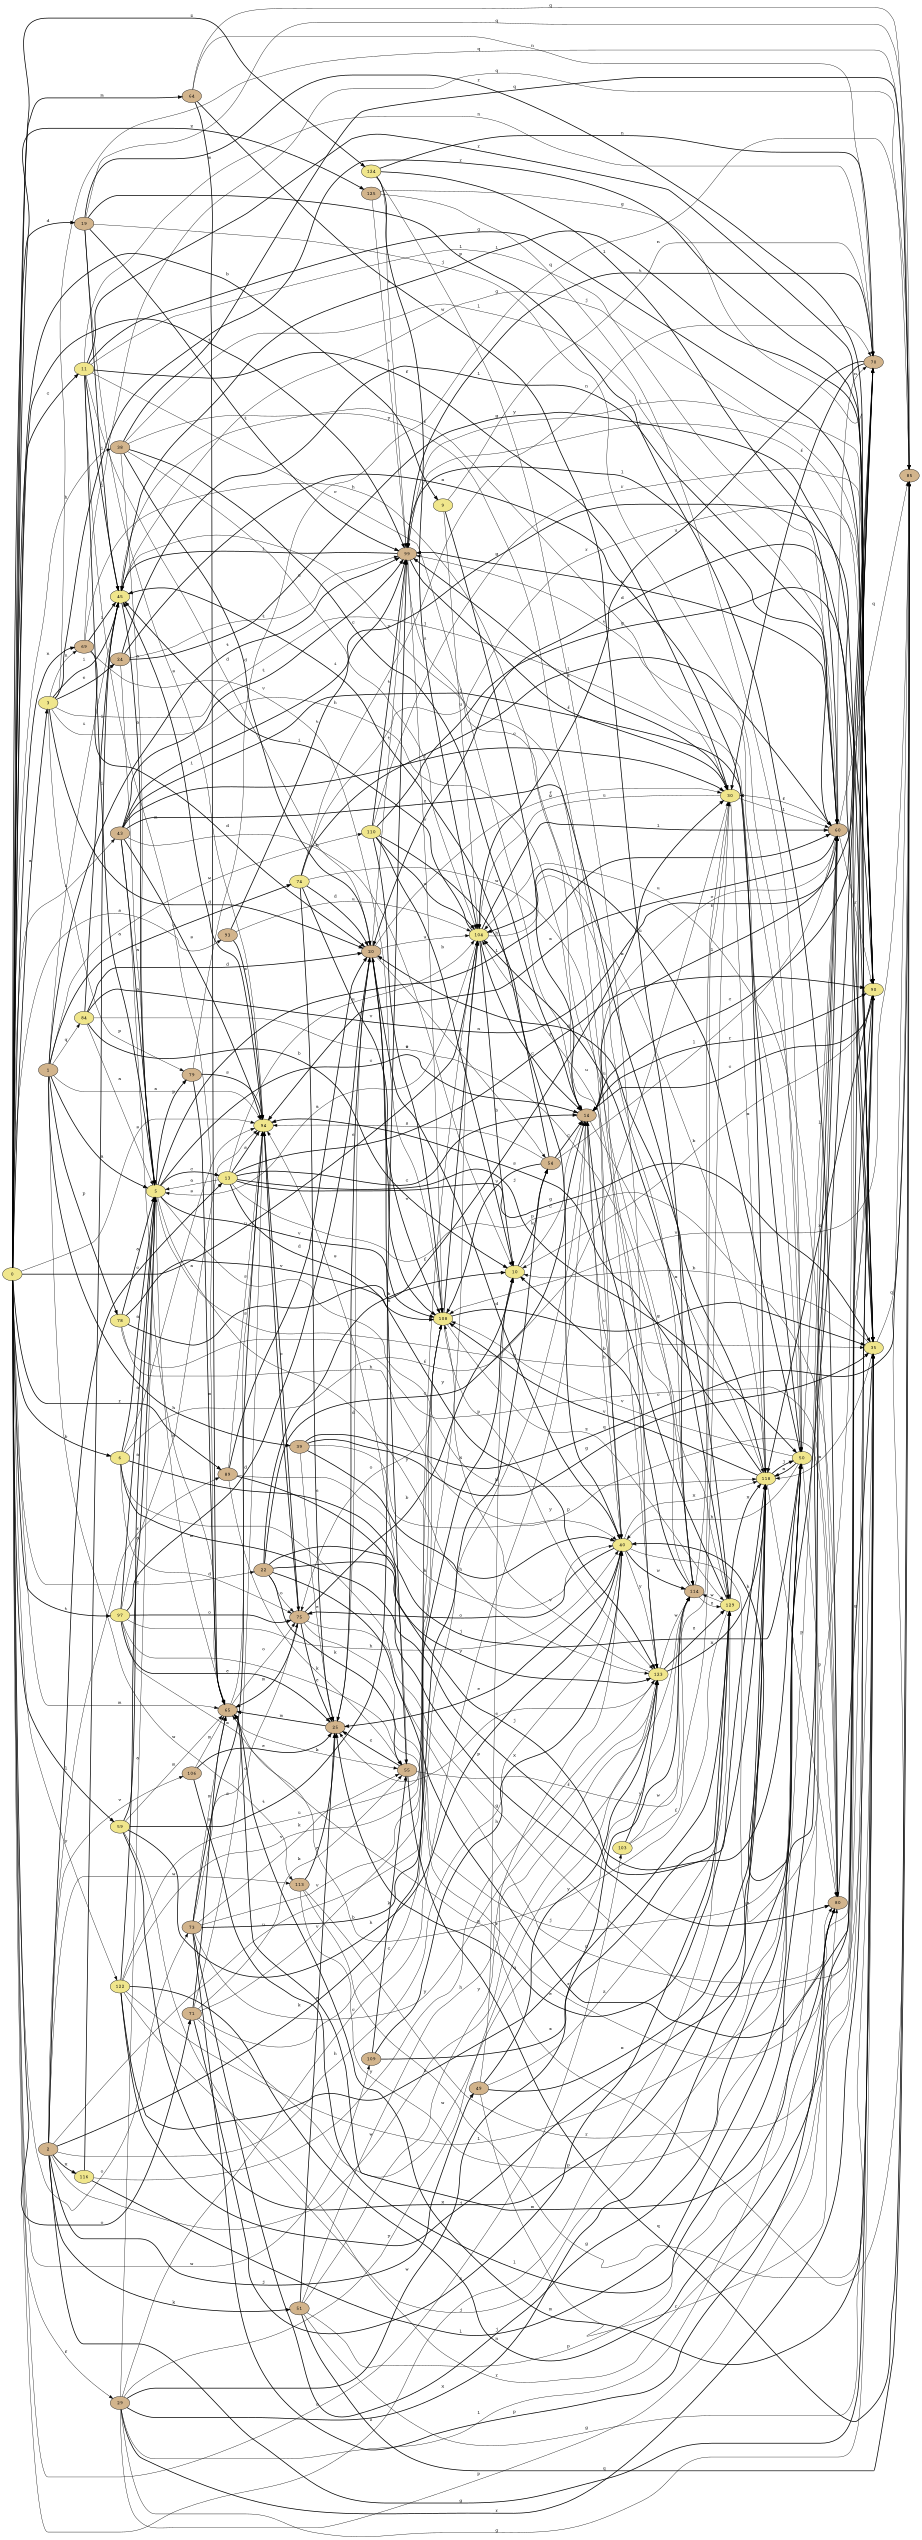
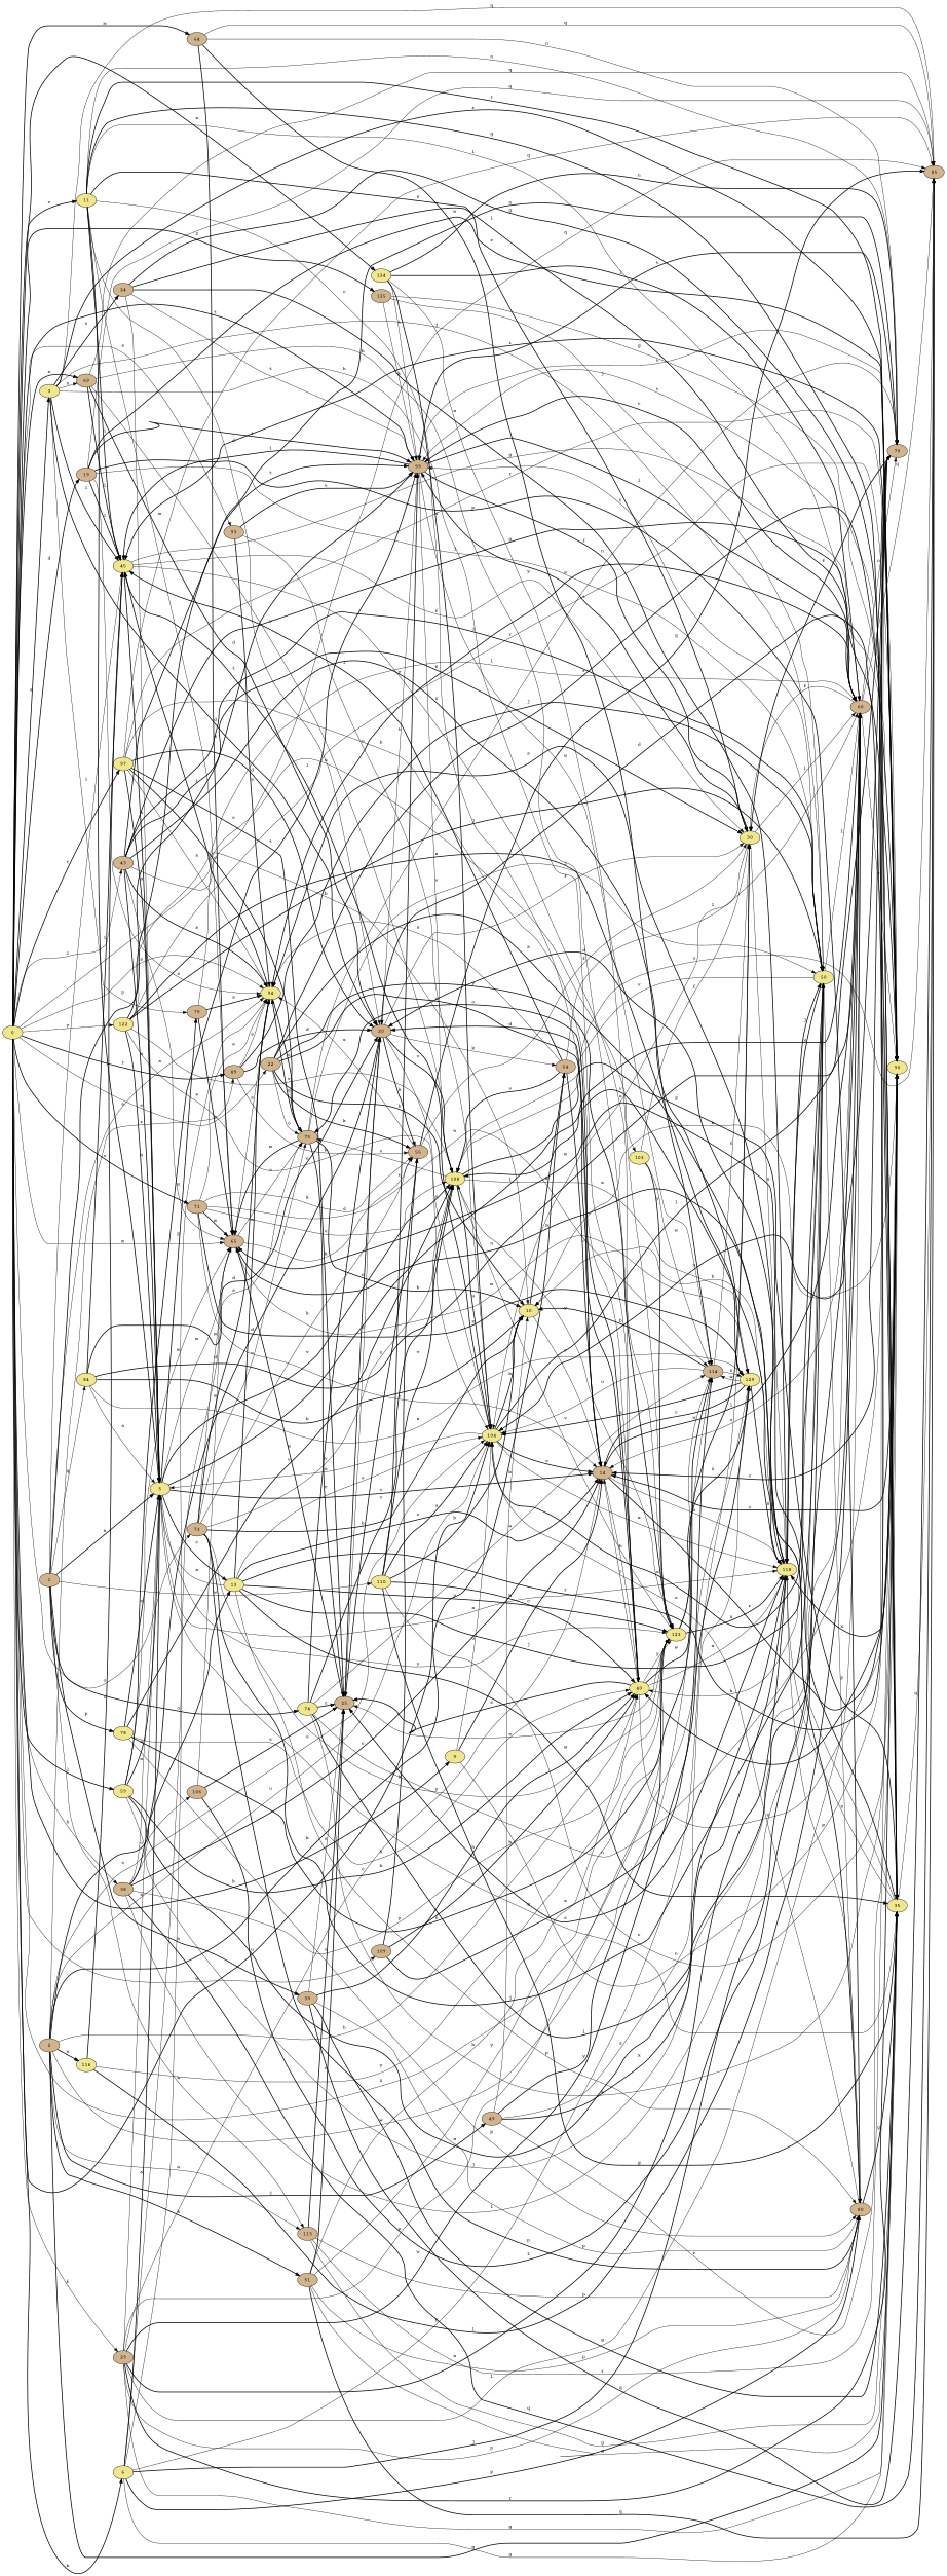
  strict digraph {
    fontname="Courier Prime"
    rankdir=LR
    node [fillcolor=tan fontname="Courier Prime" style=filled]
    edge [fontname="Courier Prime" style=bold]
    0 [fillcolor=khaki]
    3 [fillcolor=khaki]
    6 [fillcolor=khaki]
    9 [fillcolor=khaki]
    11 [fillcolor=khaki]
    19
    22
    29
    38
    43
    59 [fillcolor=khaki]
    64
    65
    69
    71
    73
    89
    93
    94 [fillcolor=khaki]
    97 [fillcolor=khaki]
    99
    103 [fillcolor=khaki]
    104 [fillcolor=khaki]
    109
    122 [fillcolor=khaki]
    124 [fillcolor=khaki]
    125
    129 [fillcolor=khaki]
    45 [fillcolor=khaki]
    40 [fillcolor=khaki]
    20
    24
    50 [fillcolor=khaki]
    79
    85
    90 [fillcolor=khaki]
    5 [fillcolor=khaki]
    35 [fillcolor=khaki]
    30 [fillcolor=khaki]
    75
    80
    14
    70
    60
    118 [fillcolor=khaki]
    123 [fillcolor=khaki]
    10 [fillcolor=khaki]
    55
    114
    108 [fillcolor=khaki]
    25
    1
    39
    74 [fillcolor=khaki]
    78 [fillcolor=khaki]
    84 [fillcolor=khaki]
    110 [fillcolor=khaki]
    113
    13 [fillcolor=khaki]
    2
    49
    51
    54
    106
    116 [fillcolor=khaki]
    0 -> 3 [label=a]
    0 -> 6 [label=b]
    0 -> 9 [label=b]
    0 -> 11 [label=c]
    0 -> 19 [label=d]
    0 -> 22 [label=e style=solid]
    0 -> 29 [label=f style=solid]
    0 -> 38 [label=h style=solid]
    0 -> 43 [label=i style=solid]
    0 -> 59 [label=l]
    0 -> 64 [label=m]
    0 -> 65 [label=m style=solid]
    0 -> 69 [label=n]
    0 -> 71 [label=o]
    0 -> 73 [label=o style=solid]
    0 -> 89 [label=r]
    0 -> 93 [label=s style=solid]
    0 -> 94 [label=s style=solid]
    0 -> 97 [label=t]
    0 -> 99 [label=t]
    0 -> 103 [label=u style=solid]
    0 -> 104 [label=u]
    0 -> 109 [label=w style=solid]
    0 -> 122 [label=y style=solid]
    0 -> 124 [label=z]
    0 -> 125 [label=z]
    0 -> 129 [label=z style=solid]
    3 -> 69 [label=n style=solid]
    3 -> 45 [label=i]
    3 -> 40 [label=h style=solid]
    3 -> 20 [label=d]
    3 -> 24 [label=e]
    3 -> 50 [label=j style=solid]
    3 -> 79 [label=p style=solid]
    3 -> 85 [label=q style=solid]
    3 -> 90 [label=r]
    6 -> 94 [label=s style=solid]
    6 -> 50 [label=j]
    6 -> 5 [label=a]
    6 -> 35 [label=g style=solid]
    6 -> 30 [label=f style=solid]
    6 -> 75 [label=d style=solid]
    6 -> 80 [label=p]
    9 -> 104 [label=u style=solid]
    9 -> 14 [label=c]
    9 -> 70 [label=n style=solid]
    11 -> 65 [label=m style=solid]
    11 -> 45 [label=i]
    11 -> 20 [label=d style=solid]
    11 -> 90 [label=r]
    11 -> 5 [label=a]
    11 -> 35 [label=g]
    11 -> 30 [label=f]
    11 -> 14 [label=c style=solid]
    11 -> 70 [label=n style=solid]
    11 -> 60 [label=l style=solid]
    19 -> 94 [label=s style=solid]
    19 -> 99 [label=t]
    19 -> 45 [label=i]
    19 -> 50 [label=j style=solid]
    19 -> 85 [label=q style=solid]
    19 -> 90 [label=r]
    19 -> 80 [label=p]
    22 -> 90 [label=r]
    22 -> 75 [label=o style=solid]
    22 -> 14 [label=c]
    22 -> 118 [label=x]
    22 -> 123 [label=y]
    22 -> 10 [label=b]
    22 -> 55 [label=k]
    29 -> 90 [label=r]
    29 -> 5 [label=a style=solid]
    29 -> 35 [label=g style=solid]
    29 -> 80 [label=p style=solid]
    29 -> 14 [label=c style=solid]
    29 -> 60 [label=l style=solid]
    29 -> 118 [label=x]
    29 -> 123 [label=y style=solid]
    29 -> 114 [label=w]
    38 -> 104 [label=u style=solid]
    38 -> 20 [label=d]
    38 -> 85 [label=q]
    38 -> 5 [label=a style=solid]
    38 -> 14 [label=c]
    38 -> 60 [label=l style=solid]
    38 -> 123 [label=y style=solid]
    43 -> 65 [label=m style=solid]
    43 -> 94 [label=s]
    43 -> 99 [label=t]
    43 -> 129 [label=z]
    43 -> 50 [label=j]
    43 -> 5 [label=a]
    43 -> 35 [label=g]
    43 -> 30 [label=f]
    43 -> 10 [label=b style=solid]
    59 -> 65 [label=m style=solid]
    59 -> 99 [label=t]
    59 -> 40 [label=h]
    59 -> 50 [label=j style=solid]
    59 -> 5 [label=a]
    59 -> 118 [label=x]
    64 -> 65 [label=m]
    64 -> 85 [label=q style=solid]
    64 -> 70 [label=n style=solid]
    64 -> 114 [label=w]
    65 -> 94 [label=s style=solid]
    65 -> 75 [label=o style=solid]
    65 -> 55 [label=k style=solid]
    69 -> 45 [label=i]
    69 -> 40 [label=h style=solid]
    69 -> 20 [label=d]
    69 -> 85 [label=q style=solid]
    69 -> 108 [label=v style=solid]
    71 -> 65 [label=m]
    71 -> 94 [label=s style=solid]
    71 -> 129 [label=z]
    71 -> 14 [label=c style=solid]
    71 -> 55 [label=k style=solid]
    71 -> 114 [label=w style=solid]
    71 -> 108 [label=v style=solid]
    73 -> 65 [label=m style=solid]
    73 -> 94 [label=s]
    73 -> 50 [label=j]
    73 -> 75 [label=o style=solid]
    73 -> 80 [label=p]
    73 -> 123 [label=y style=solid]
    73 -> 10 [label=b]
    73 -> 55 [label=k style=solid]
    73 -> 108 [label=v style=solid]
    89 -> 94 [label=s style=solid]
-   89 -> 40 [label=h style=solid]
    89 -> 20 [label=d]
    89 -> 50 [label=j]
    89 -> 55 [label=k style=solid]
    93 -> 94 [label=s]
    93 -> 99 [label=t]
    93 -> 104 [label=u style=solid]
    94 -> 45 [label=i]
    94 -> 75 [label=o]
    97 -> 94 [label=s style=solid]
    97 -> 40 [label=h style=solid]
    97 -> 20 [label=d]
    97 -> 85 [label=q style=solid]
    97 -> 90 [label=r style=solid]
    97 -> 5 [label=a]
    97 -> 75 [label=o]
    97 -> 25 [label=e]
    99 -> 45 [label=i]
    99 -> 30 [label=f]
    99 -> 60 [label=l]
    99 -> 114 [label=w style=solid]
    99 -> 108 [label=v style=solid]
    103 -> 30 [label=f style=solid]
    103 -> 123 [label=y]
    103 -> 114 [label=w style=solid]
    104 -> 45 [label=i]
    104 -> 5 [label=a style=solid]
    104 -> 14 [label=c]
    104 -> 60 [label=l]
    104 -> 118 [label=x style=solid]
    104 -> 10 [label=b]
    109 -> 129 [label=z]
    109 -> 40 [label=h]
    109 -> 55 [label=k]
    122 -> 104 [label=u style=solid]
    122 -> 129 [label=z]
    122 -> 50 [label=j]
    122 -> 90 [label=r style=solid]
    122 -> 5 [label=a]
    122 -> 70 [label=n]
    122 -> 60 [label=l style=solid]
    122 -> 108 [label=v style=solid]
    124 -> 99 [label=t style=solid]
    124 -> 104 [label=u]
    124 -> 70 [label=n]
    124 -> 60 [label=l]
    124 -> 123 [label=y style=solid]
    125 -> 99 [label=t style=solid]
    125 -> 50 [label=j style=solid]
    125 -> 35 [label=g style=solid]
    129 -> 65 [label=m style=solid]
    129 -> 104 [label=u]
    129 -> 14 [label=c]
    129 -> 118 [label=x]
    129 -> 114 [label=w style=solid]
    45 -> 5 [label=a]
    45 -> 35 [label=g style=solid]
    45 -> 30 [label=f style=solid]
    45 -> 123 [label=y style=solid]
    40 -> 20 [label=d]
    40 -> 75 [label=o]
    40 -> 14 [label=c style=solid]
    40 -> 70 [label=n style=solid]
    40 -> 118 [label=x style=solid]
    40 -> 123 [label=y style=solid]
    40 -> 114 [label=w]
    40 -> 25 [label=e]
    20 -> 99 [label=t style=solid]
    20 -> 104 [label=u style=solid]
    20 -> 30 [label=f style=solid]
    20 -> 55 [label=k]
    20 -> 108 [label=v]
    20 -> 25 [label=e]
    20 -> 54 [label=k style=solid]
    24 -> 99 [label=t style=solid]
    24 -> 5 [label=a style=solid]
    24 -> 35 [label=g]
    24 -> 60 [label=l]
    24 -> 118 [label=x]
    50 -> 99 [label=t style=solid]
    50 -> 104 [label=u]
    50 -> 40 [label=h style=solid]
    50 -> 80 [label=p style=solid]
    50 -> 60 [label=l style=solid]
    50 -> 118 [label=x]
    50 -> 108 [label=v style=solid]
    79 -> 65 [label=m]
    79 -> 94 [label=s]
    79 -> 85 [label=q style=solid]
    85 -> 108 [label=v style=solid]
    90 -> 99 [label=t style=solid]
    90 -> 45 [label=i]
    90 -> 20 [label=d]
    90 -> 14 [label=c]
    90 -> 118 [label=x]
    90 -> 10 [label=b style=solid]
    5 -> 65 [label=m style=solid]
    5 -> 79 [label=p]
    5 -> 35 [label=g style=solid]
    5 -> 14 [label=c]
    5 -> 60 [label=l]
    5 -> 118 [label=x style=solid]
    5 -> 123 [label=y style=solid]
    5 -> 108 [label=v]
    5 -> 13 [label=c]
    35 -> 65 [label=m]
    35 -> 99 [label=t style=solid]
    35 -> 85 [label=q style=solid]
    35 -> 118 [label=x style=solid]
    35 -> 10 [label=b style=solid]
    30 -> 99 [label=t]
    30 -> 104 [label=u style=solid]
    30 -> 60 [label=l style=solid]
    30 -> 118 [label=x style=solid]
    75 -> 65 [label=m]
    75 -> 94 [label=s]
    75 -> 50 [label=j style=solid]
    75 -> 70 [label=n style=solid]
    75 -> 10 [label=b]
    75 -> 25 [label=e]
    80 -> 65 [label=m]
    80 -> 104 [label=u style=solid]
    80 -> 35 [label=g]
    14 -> 40 [label=h style=solid]
    14 -> 90 [label=r]
    14 -> 60 [label=l]
    14 -> 118 [label=x style=solid]
    70 -> 99 [label=t]
    70 -> 104 [label=u]
    70 -> 40 [label=h]
    70 -> 30 [label=f]
    70 -> 14 [label=c]
    60 -> 94 [label=s]
    60 -> 99 [label=t]
    60 -> 85 [label=q style=solid]
    60 -> 90 [label=r style=solid]
    60 -> 30 [label=f style=solid]
    60 -> 14 [label=c style=solid]
    60 -> 70 [label=n style=solid]
    118 -> 94 [label=s]
    118 -> 20 [label=d]
    118 -> 50 [label=j]
    118 -> 80 [label=p style=solid]
    118 -> 108 [label=v]
    118 -> 25 [label=e]
    123 -> 129 [label=z]
    123 -> 118 [label=x]
    123 -> 114 [label=w style=solid]
    123 -> 108 [label=v style=solid]
    123 -> 25 [label=e style=solid]
    10 -> 14 [label=c style=solid]
    10 -> 54 [label=k]
    55 -> 94 [label=s style=solid]
    55 -> 85 [label=q]
    55 -> 30 [label=f style=solid]
    55 -> 25 [label=e]
    114 -> 104 [label=u style=solid]
    114 -> 129 [label=z style=solid]
    114 -> 30 [label=f style=solid]
    114 -> 10 [label=b]
    108 -> 104 [label=u]
    108 -> 129 [label=z style=solid]
    108 -> 35 [label=g]
    108 -> 75 [label=o style=solid]
    108 -> 123 [label=y style=solid]
    25 -> 65 [label=m]
    25 -> 20 [label=d style=solid]
    1 -> 94 [label=s style=solid]
    1 -> 99 [label=t]
    1 -> 45 [label=i style=solid]
    1 -> 5 [label=a]
    1 -> 39 [label=h]
    1 -> 74 [label=o]
    1 -> 78 [label=p]
    1 -> 84 [label=q style=solid]
    1 -> 110 [label=w style=solid]
    1 -> 113 [label=w style=solid]
    39 -> 40 [label=h]
    39 -> 85 [label=q]
    39 -> 35 [label=g]
    39 -> 80 [label=p style=solid]
    39 -> 25 [label=e style=solid]
    74 -> 20 [label=d]
    74 -> 90 [label=r style=solid]
    74 -> 70 [label=n style=solid]
    74 -> 60 [label=l]
    74 -> 114 [label=w style=solid]
    74 -> 108 [label=v]
    74 -> 25 [label=e]
    78 -> 40 [label=h style=solid]
    78 -> 5 [label=a]
    78 -> 30 [label=f]
    78 -> 80 [label=p style=solid]
    78 -> 108 [label=v]
    84 -> 129 [label=z style=solid]
    84 -> 45 [label=i]
    84 -> 20 [label=d]
    84 -> 5 [label=a style=solid]
    84 -> 70 [label=n]
    84 -> 10 [label=b]
    110 -> 99 [label=t]
    110 -> 104 [label=u]
    110 -> 40 [label=h]
    110 -> 90 [label=r style=solid]
    110 -> 35 [label=g]
    110 -> 10 [label=b]
    110 -> 108 [label=v]
    113 -> 90 [label=r style=solid]
    113 -> 35 [label=g style=solid]
    113 -> 80 [label=p style=solid]
    113 -> 25 [label=e]
    13 -> 94 [label=s]
    13 -> 104 [label=u style=solid]
    13 -> 50 [label=j]
    13 -> 90 [label=r]
    13 -> 5 [label=a style=solid]
    13 -> 35 [label=g]
    13 -> 80 [label=p style=solid]
    13 -> 14 [label=c]
    13 -> 123 [label=y]
    2 -> 89 [label=r style=solid]
    2 -> 104 [label=u style=solid]
    2 -> 40 [label=h style=solid]
    2 -> 35 [label=g]
    2 -> 114 [label=w style=solid]
    2 -> 113 [label=w style=solid]
    2 -> 13 [label=c]
    2 -> 49 [label=j]
    2 -> 51 [label=k]
    2 -> 54 [label=k]
    2 -> 106 [label=v style=solid]
    2 -> 116 [label=x]
    49 -> 129 [label=z style=solid]
    49 -> 90 [label=r style=solid]
    49 -> 118 [label=x]
    49 -> 123 [label=y]
    49 -> 10 [label=b style=solid]
    51 -> 40 [label=h style=solid]
    51 -> 85 [label=q]
    51 -> 35 [label=g style=solid]
    51 -> 80 [label=p style=solid]
    51 -> 123 [label=y style=solid]
    51 -> 25 [label=e]
    54 -> 94 [label=s style=solid]
    54 -> 45 [label=i]
    54 -> 14 [label=c]
    54 -> 60 [label=l style=solid]
    54 -> 108 [label=v]
    106 -> 65 [label=m style=solid]
    106 -> 60 [label=l]
    106 -> 25 [label=e]
    116 -> 45 [label=i]
    116 -> 60 [label=l]
    116 -> 123 [label=y style=solid]
  }
